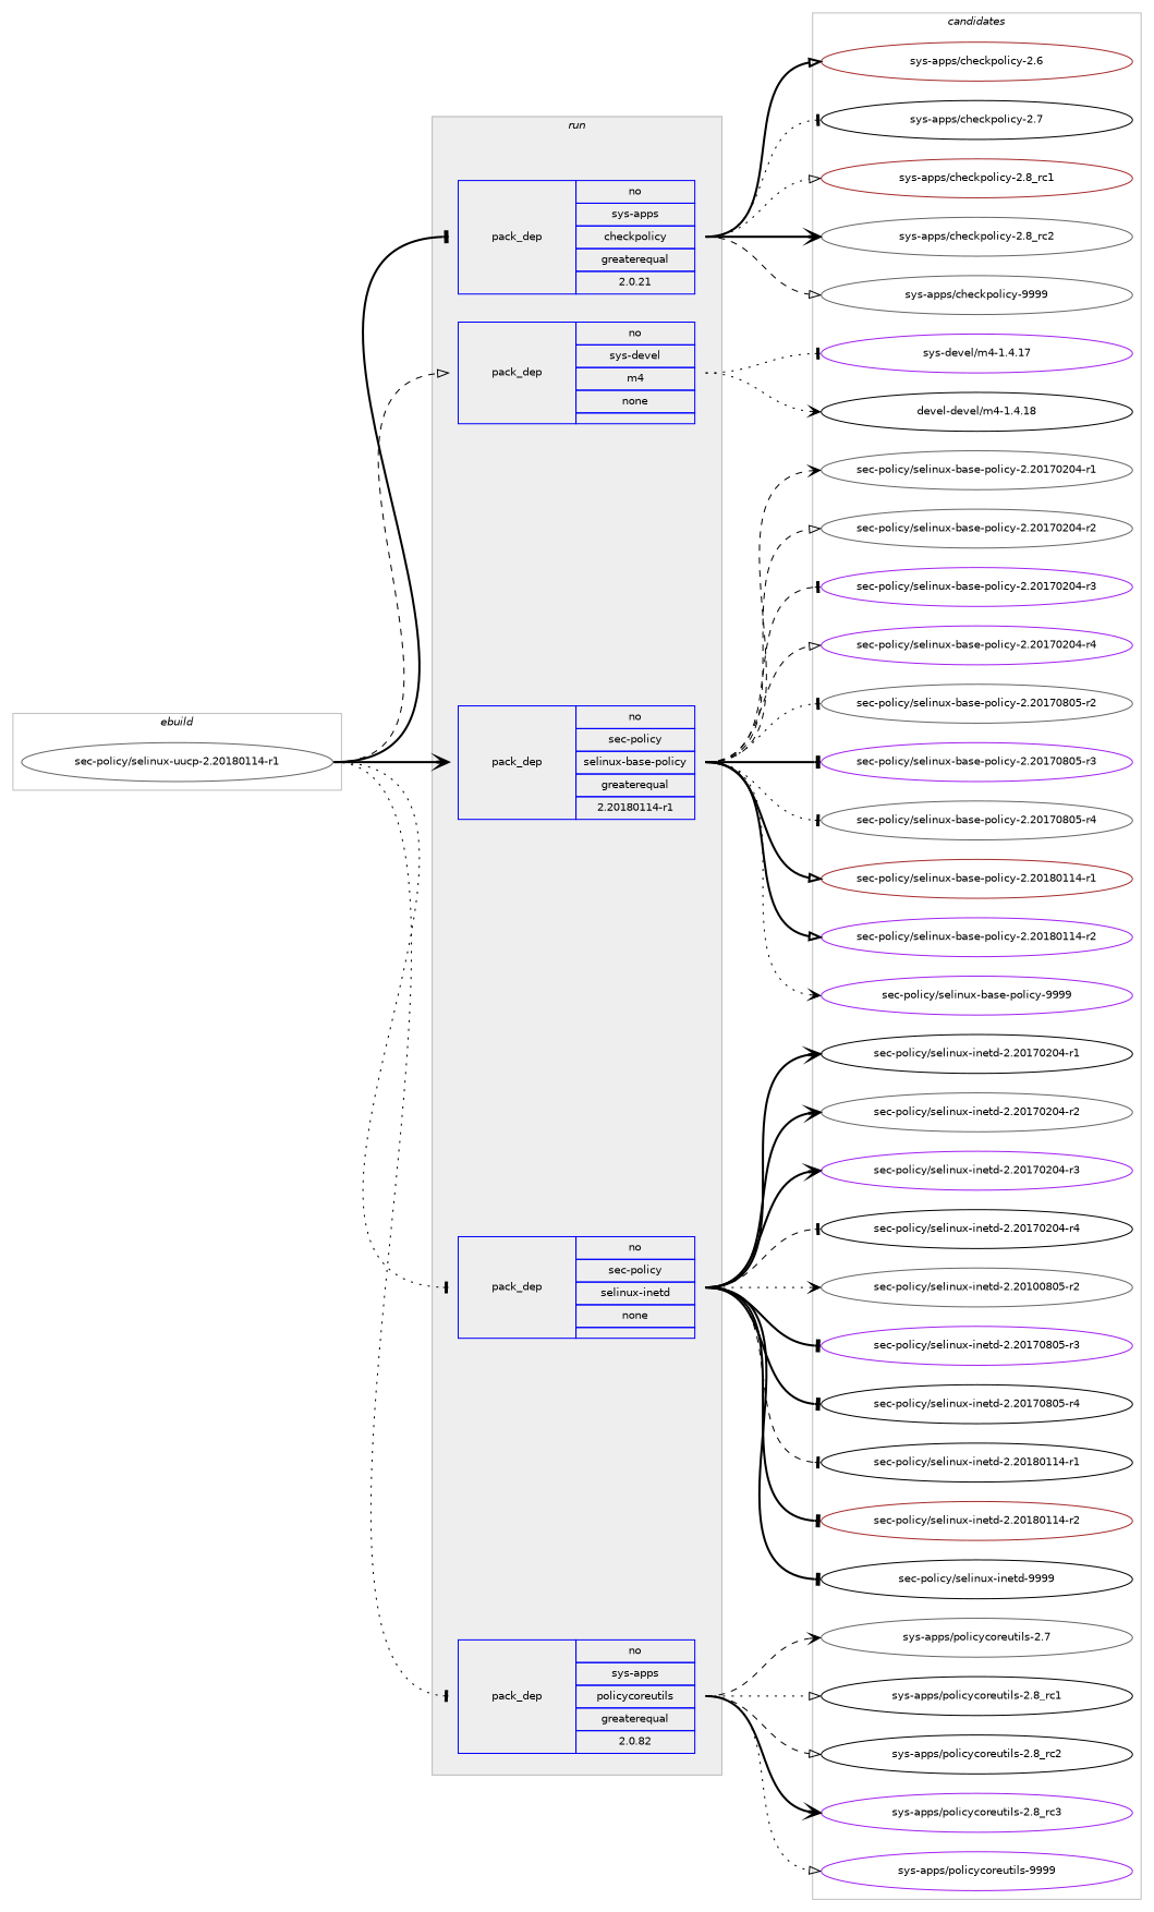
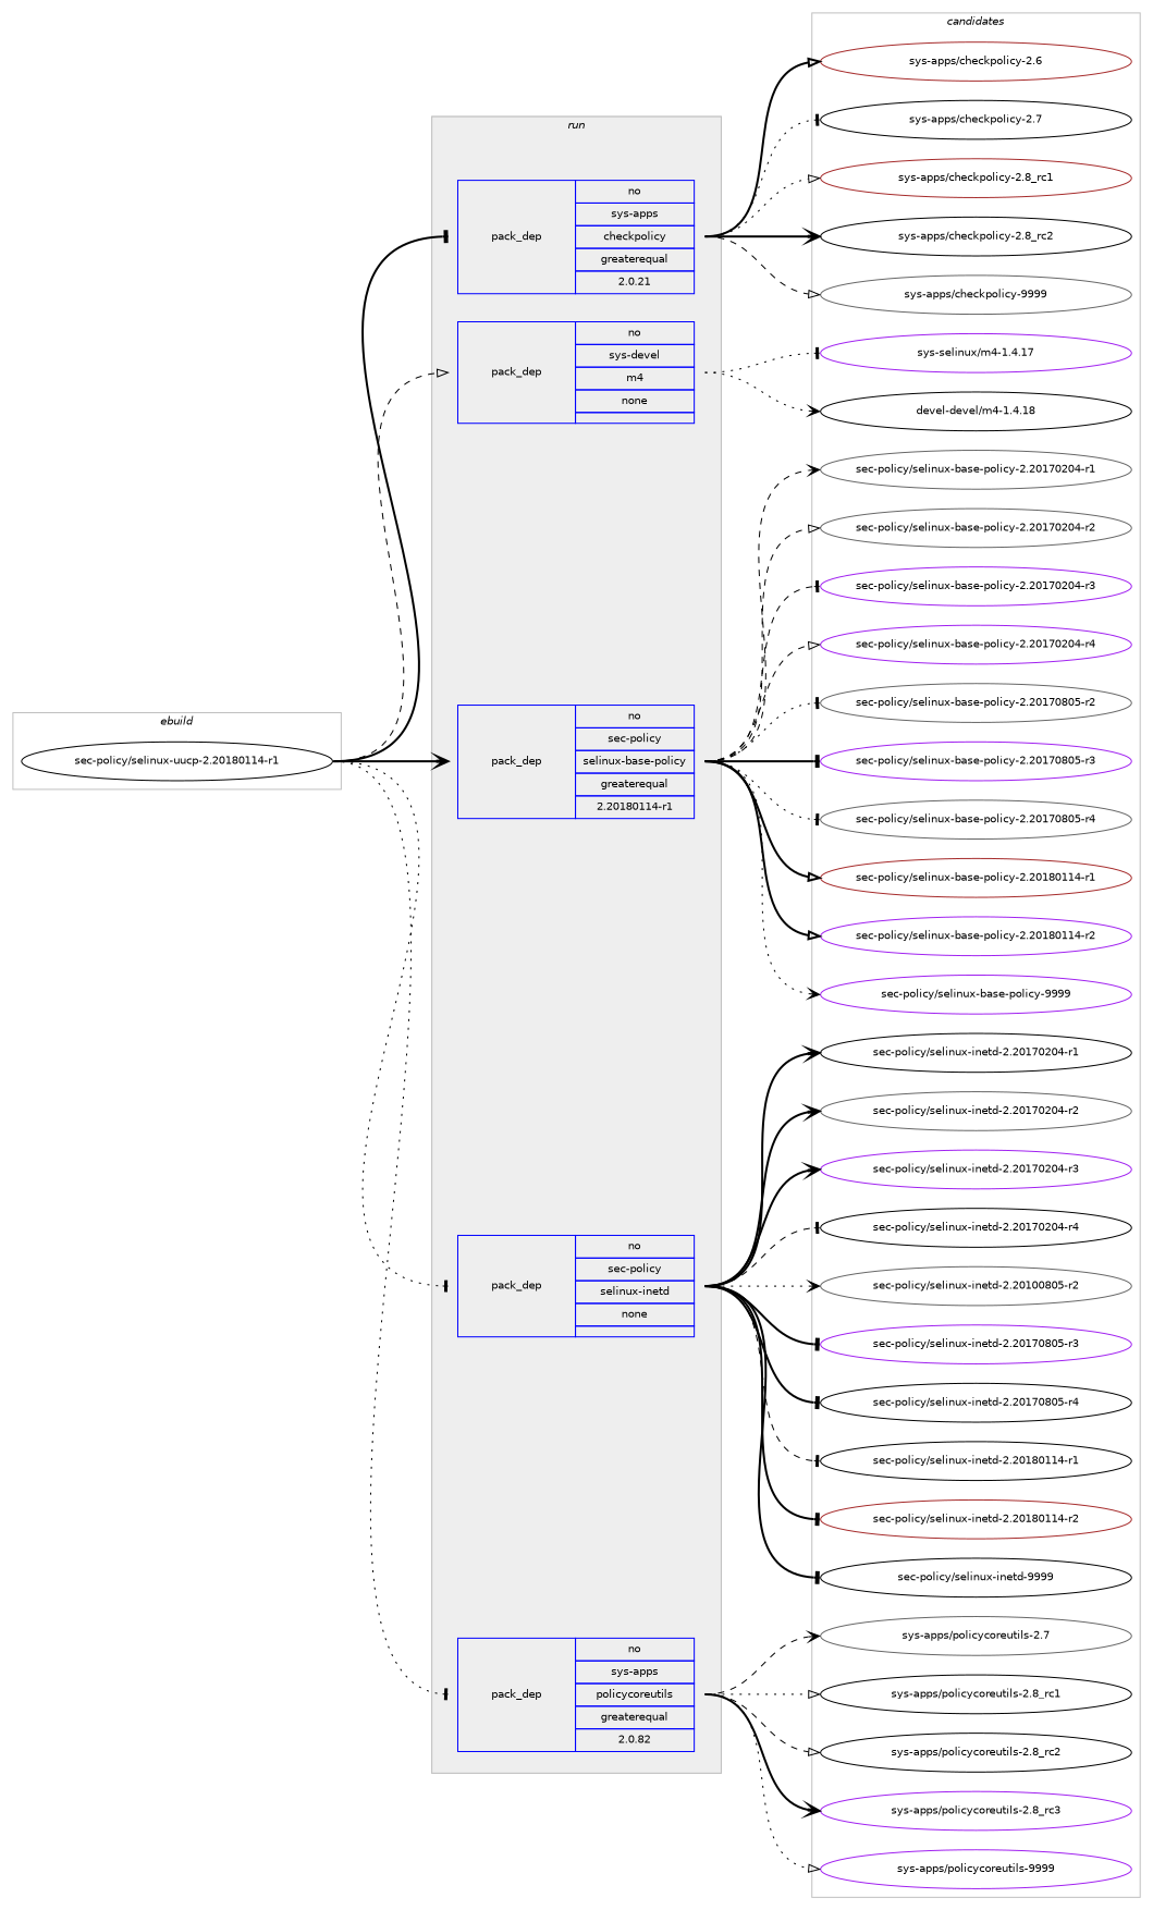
  digraph {
    compound=true
    concentrate=true
    fontname=Helvetica
    fontsize=10
    newrank=true
    rankdir=LR
    ranksep=1.5
    node [color=black fontname=Helvetica fontsize=10]
    edge [arrowhead=tee headport=w style=bold tailport=e weight=100]
-   n1 [color=gray40 label="sec-policy/selinux-uucp-2.20180114-r1" width=4]
+   n1 [label="sec-policy/selinux-uucp-2.20180114-r1" width=4]
    n2 [color=blue label=<<TABLE BORDER="0" CELLBORDER="1" CELLSPACING="0" CELLPADDING="4" WIDTH="220"><TR><TD ROWSPAN="6" CELLPADDING="30">pack_dep</TD></TR><TR><TD WIDTH="110">no</TD></TR><TR><TD>sys-apps</TD></TR><TR><TD>checkpolicy</TD></TR><TR><TD>greaterequal</TD></TR><TR><TD>2.0.21</TD></TR></TABLE>> shape=none]
    n3 [color=blue label=<<TABLE BORDER="0" CELLBORDER="1" CELLSPACING="0" CELLPADDING="4" WIDTH="220"><TR><TD ROWSPAN="6" CELLPADDING="30">pack_dep</TD></TR><TR><TD WIDTH="110">no</TD></TR><TR><TD>sys-devel</TD></TR><TR><TD>m4</TD></TR><TR><TD>none</TD></TR><TR><TD></TD></TR></TABLE>> shape=none]
    n4 [color=blue label=<<TABLE BORDER="0" CELLBORDER="1" CELLSPACING="0" CELLPADDING="4" WIDTH="220"><TR><TD ROWSPAN="6" CELLPADDING="30">pack_dep</TD></TR><TR><TD WIDTH="110">no</TD></TR><TR><TD>sec-policy</TD></TR><TR><TD>selinux-base-policy</TD></TR><TR><TD>greaterequal</TD></TR><TR><TD>2.20180114-r1</TD></TR></TABLE>> shape=none]
    n5 [color=blue label=<<TABLE BORDER="0" CELLBORDER="1" CELLSPACING="0" CELLPADDING="4" WIDTH="220"><TR><TD ROWSPAN="6" CELLPADDING="30">pack_dep</TD></TR><TR><TD WIDTH="110">no</TD></TR><TR><TD>sec-policy</TD></TR><TR><TD>selinux-inetd</TD></TR><TR><TD>none</TD></TR><TR><TD></TD></TR></TABLE>> shape=none]
    n6 [color=blue label=<<TABLE BORDER="0" CELLBORDER="1" CELLSPACING="0" CELLPADDING="4" WIDTH="220"><TR><TD ROWSPAN="6" CELLPADDING="30">pack_dep</TD></TR><TR><TD WIDTH="110">no</TD></TR><TR><TD>sys-apps</TD></TR><TR><TD>policycoreutils</TD></TR><TR><TD>greaterequal</TD></TR><TR><TD>2.0.82</TD></TR></TABLE>> shape=none]
    n7 [color=brown label="sys-apps/checkpolicy-2.6" width=4]
    n8 [label="sys-apps/checkpolicy-2.7" width=4]
    n9 [color=brown label="sys-apps/checkpolicy-2.8_rc1" width=4]
-   n10 [color=gray40 label="sys-apps/checkpolicy-2.8_rc2" width=4]
+   n10 [label="sys-apps/checkpolicy-2.8_rc2" width=4]
    n11 [color=gray40 label="sys-apps/checkpolicy-9999" width=4]
-   n12 [color=purple label="sys-devel/m4-1.4.17" width=4]
+   n12 [color=purple label="sys-selinux/m4-1.4.17" width=4]
    n13 [label="devel-devel/m4-1.4.18" width=4]
    n14 [color=gray40 label="sec-policy/selinux-base-policy-2.20170204-r1" width=4]
    n15 [color=gray40 label="sec-policy/selinux-base-policy-2.20170204-r2" width=4]
    n16 [color=purple label="sec-policy/selinux-base-policy-2.20170204-r3" width=4]
    n17 [color=purple label="sec-policy/selinux-base-policy-2.20170204-r4" width=4]
    n18 [color=gray40 label="sec-policy/selinux-base-policy-2.20170805-r2" width=4]
    n19 [color=purple label="sec-policy/selinux-base-policy-2.20170805-r3" width=4]
    n20 [color=gray40 label="sec-policy/selinux-base-policy-2.20170805-r4" width=4]
    n21 [color=brown label="sec-policy/selinux-base-policy-2.20180114-r1" width=4]
    n22 [color=purple label="sec-policy/selinux-base-policy-2.20180114-r2" width=4]
    n23 [color=purple label="sec-policy/selinux-base-policy-9999" width=4]
    n24 [label="sec-policy/selinux-inetd-2.20170204-r1" width=4]
    n25 [color=gray40 label="sec-policy/selinux-inetd-2.20170204-r2" width=4]
    n26 [color=purple label="sec-policy/selinux-inetd-2.20170204-r3" width=4]
    n27 [label="sec-policy/selinux-inetd-2.20170204-r4" width=4]
    n28 [color=gray40 label="sec-policy/selinux-inetd-2.20100805-r2" width=4]
    n29 [color=purple label="sec-policy/selinux-inetd-2.20170805-r3" width=4]
    n30 [label="sec-policy/selinux-inetd-2.20170805-r4" width=4]
    n31 [label="sec-policy/selinux-inetd-2.20180114-r1" width=4]
    n32 [color=brown label="sec-policy/selinux-inetd-2.20180114-r2" width=4]
    n33 [label="sec-policy/selinux-inetd-9999" width=4]
    n34 [color=gray40 label="sys-apps/policycoreutils-2.7" width=4]
    n35 [label="sys-apps/policycoreutils-2.8_rc1" width=4]
    n36 [label="sys-apps/policycoreutils-2.8_rc2" width=4]
    n37 [color=purple label="sys-apps/policycoreutils-2.8_rc3" width=4]
    n38 [color=purple label="sys-apps/policycoreutils-9999" width=4]
    subgraph cluster_1 {
      color=gray
      label=<<i>ebuild</i>>
      rank=same
      n1
    }
    subgraph cluster_2 {
      color=gray
      label=<<i>dependencies</i>>
      subgraph cluster_3 {
        color=gray
        fillcolor="#eeeeee"
        label=<<i>compile</i>>
        style=filled
        subgraph sub_4 {
          color=gray
          fillcolor="#eeeeee"
          label=<<i>compile</i>>
          style=filled
          n2
        }
        subgraph sub_5 {
          color=gray
          fillcolor="#eeeeee"
          label=<<i>compile</i>>
          style=filled
          n3
        }
      }
      subgraph cluster_6 {
        color=gray
        fillcolor="#eeeeee"
        label=<<i>compile and run</i>>
        style=filled
        subgraph sub_7 {
          color=gray
          fillcolor="#eeeeee"
          label=<<i>compile and run</i>>
          style=filled
          n4
        }
        subgraph sub_8 {
          color=gray
          fillcolor="#eeeeee"
          label=<<i>compile and run</i>>
          style=filled
          n5
        }
        subgraph sub_9 {
          color=gray
          fillcolor="#eeeeee"
          label=<<i>compile and run</i>>
          style=filled
          n6
        }
      }
      subgraph cluster_10 {
        color=gray
        fillcolor="#eeeeee"
        label=<<i>run</i>>
        style=filled
      }
    }
    subgraph cluster_11 {
      color=gray
      label=<<i>candidates</i>>
      rank=same
      subgraph sub_12 {
        color=black
        label=<<i>candidates</i>>
        nodesep=1
        rank=same
        n7
        n8
        n9
        n10
        n11
      }
      subgraph sub_13 {
        color=black
        label=<<i>candidates</i>>
        nodesep=1
        rank=same
        n12
        n13
      }
      subgraph sub_14 {
        color=black
        label=<<i>candidates</i>>
        nodesep=1
        rank=same
        n14
        n15
        n16
        n17
        n18
        n19
        n20
        n21
        n22
        n23
      }
      subgraph sub_15 {
        color=black
        label=<<i>candidates</i>>
        nodesep=1
        rank=same
        n24
        n25
        n26
        n27
        n28
        n29
        n30
        n31
        n32
        n33
      }
      subgraph sub_16 {
        color=black
        label=<<i>candidates</i>>
        nodesep=1
        rank=same
        n34
        n35
        n36
        n37
        n38
      }
    }
    n1 -> n2 [weight=20]
    n1 -> n3 [arrowhead=onormal style=dashed weight=20]
    n1 -> n4 [arrowhead=vee weight=20]
    n1 -> n5 [style=dotted weight=20]
    n1 -> n6 [style=dotted weight=20]
    n2 -> n7 [arrowhead=onormal]
    n2 -> n8 [style=dotted]
    n2 -> n9 [arrowhead=onormal style=dotted]
    n2 -> n10 [arrowhead=vee]
    n2 -> n11 [arrowhead=onormal style=dashed]
    n3 -> n12 [style=dotted]
    n3 -> n13 [arrowhead=vee style=dotted]
    n4 -> n14 [arrowhead=vee style=dashed]
    n4 -> n15 [arrowhead=onormal style=dashed]
    n4 -> n16 [style=dashed]
    n4 -> n17 [arrowhead=onormal style=dashed]
    n4 -> n18 [style=dotted]
    n4 -> n19
    n4 -> n20 [style=dotted]
    n4 -> n21 [arrowhead=onormal]
    n4 -> n22 [arrowhead=onormal]
    n4 -> n23 [arrowhead=vee style=dotted]
    n5 -> n24 [arrowhead=vee]
    n5 -> n25 [arrowhead=vee]
    n5 -> n26 [arrowhead=vee]
    n5 -> n27 [style=dashed]
    n5 -> n28 [arrowhead=vee style=dotted]
    n5 -> n29
    n5 -> n30
    n5 -> n31 [style=dashed]
    n5 -> n32
    n5 -> n33
    n6 -> n34 [arrowhead=vee style=dashed]
    n6 -> n35 [arrowhead=onormal style=dotted]
    n6 -> n36 [arrowhead=onormal style=dashed]
    n6 -> n37 [arrowhead=vee]
    n6 -> n38 [arrowhead=onormal style=dotted]
  }
